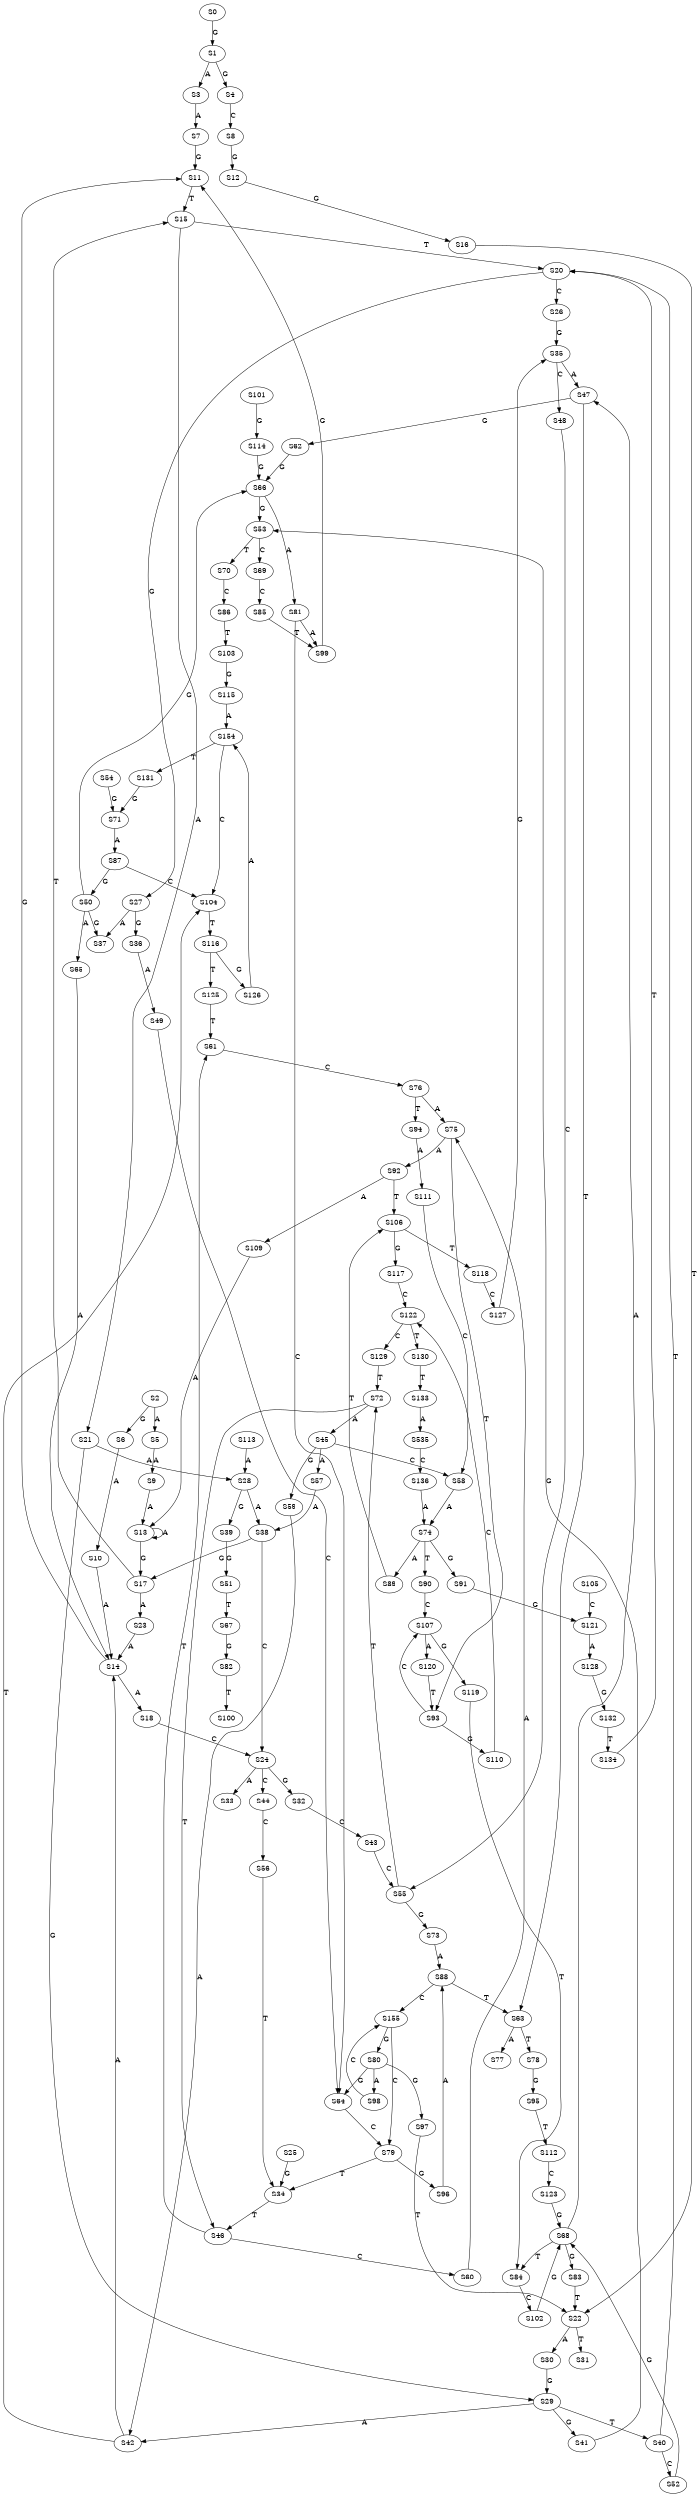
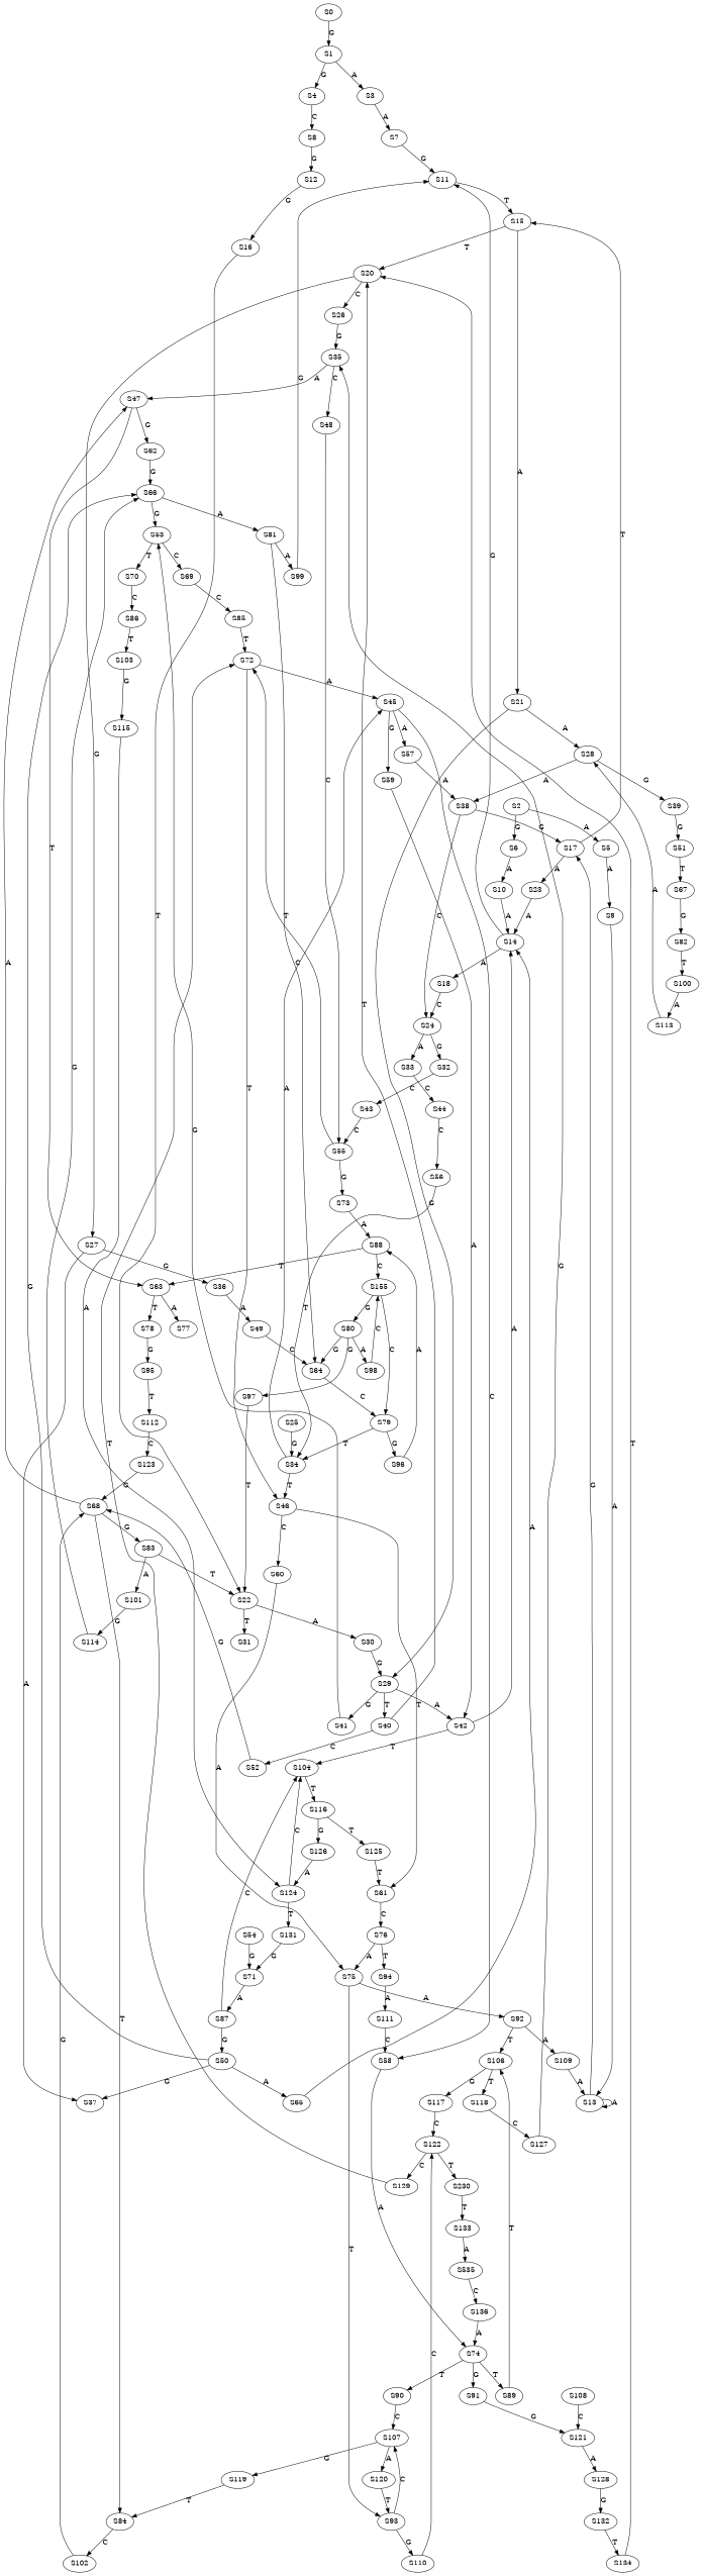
  strict digraph {
    S0
    S1
    S3
    S4
    S2
    S5
    S6
    S7
    S8
    S9
    S10
    S11
    S12
    S13
    S14
    S15
    S16
    S17
    S18
    S20
    S21
    S22
    S23
    S24
    S26
    S27
    S28
    S29
    S30
    S31
    S32
    S33
    S25
    S34
    S35
    S36
    S37
    S38
    S39
    S40
    S41
    S42
    S43
    S44
    S45
    S46
    S47
    S48
    S49
    S51
    S52
    S53
    S104
    S55
    S56
    S57
    S58
    S59
    S60
    S61
    S62
    S63
    S64
    S50
    S65
    S66
    S67
    S68
    S69
    S70
    S54
    S71
    S72
    S73
    S74
    S75
    S76
    S77
    S78
    S79
    S81
    S82
    S83
    S84
    S85
    S86
    S87
    S88
    S89
    S90
    S91
    S92
    S93
    S94
    S95
    S96
    S80
    S97
    S98
    S99
    S100
    S101
    S102
    S103
    n105 [label=S155]
    S106
    S107
    S121
    S109
    S110
    S111
    S112
    S113
    S114
    S115
    S116
    S117
    S118
    S119
    S120
-   S108 [label=S105]
+   S108
    S122
    S123
-   S124 [label=S154]
+   S124
    S125
    S126
    S127
    S128
    S129
-   S130
+   S130 [label=S230]
    S131
    S132
    S133
    S134
    n135 [label=S535]
    S136
    S0 -> S1 [label=G]
    S1 -> S3 [label=A]
    S1 -> S4 [label=G]
    S3 -> S7 [label=A]
    S4 -> S8 [label=C]
    S2 -> S5 [label=A]
    S2 -> S6 [label=G]
    S5 -> S9 [label=A]
    S6 -> S10 [label=A]
    S7 -> S11 [label=G]
    S8 -> S12 [label=G]
    S9 -> S13 [label=A]
    S10 -> S14 [label=A]
    S11 -> S15 [label=T]
    S12 -> S16 [label=G]
    S13 -> S13 [label=A]
    S13 -> S17 [label=G]
    S14 -> S11 [label=G]
    S14 -> S18 [label=A]
    S15 -> S20 [label=T]
    S15 -> S21 [label=A]
    S16 -> S22 [label=T]
    S17 -> S15 [label=T]
    S17 -> S23 [label=A]
    S18 -> S24 [label=C]
    S20 -> S26 [label=C]
    S20 -> S27 [label=G]
    S21 -> S28 [label=A]
    S21 -> S29 [label=G]
    S22 -> S30 [label=A]
    S22 -> S31 [label=T]
    S23 -> S14 [label=A]
    S24 -> S32 [label=G]
    S24 -> S33 [label=A]
    S26 -> S35 [label=G]
    S27 -> S36 [label=G]
    S27 -> S37 [label=A]
    S28 -> S38 [label=A]
    S28 -> S39 [label=G]
    S29 -> S40 [label=T]
    S29 -> S41 [label=G]
    S29 -> S42 [label=A]
    S30 -> S29 [label=G]
    S32 -> S43 [label=C]
-   S24 -> S44 [label=C]
+   S33 -> S44 [label=C]
    S25 -> S34 [label=G]
+   S34 -> S45 [label=A]
    S34 -> S46 [label=T]
    S35 -> S47 [label=A]
    S35 -> S48 [label=C]
    S36 -> S49 [label=A]
    S38 -> S17 [label=G]
    S38 -> S24 [label=C]
    S39 -> S51 [label=G]
    S40 -> S20 [label=T]
    S40 -> S52 [label=C]
    S41 -> S53 [label=G]
    S42 -> S14 [label=A]
    S42 -> S104 [label=T]
    S43 -> S55 [label=C]
    S44 -> S56 [label=C]
    S45 -> S57 [label=A]
    S45 -> S58 [label=C]
    S45 -> S59 [label=G]
    S46 -> S60 [label=C]
    S46 -> S61 [label=T]
    S47 -> S62 [label=G]
    S47 -> S63 [label=T]
    S48 -> S55 [label=C]
    S49 -> S64 [label=C]
    S51 -> S67 [label=T]
    S52 -> S68 [label=G]
    S53 -> S69 [label=C]
    S53 -> S70 [label=T]
    S104 -> S116 [label=T]
    S55 -> S72 [label=T]
    S55 -> S73 [label=G]
    S56 -> S34 [label=T]
    S57 -> S38 [label=A]
    S58 -> S74 [label=A]
    S59 -> S42 [label=A]
    S60 -> S75 [label=A]
    S61 -> S76 [label=C]
    S62 -> S66 [label=G]
    S63 -> S77 [label=A]
    S63 -> S78 [label=T]
    S64 -> S79 [label=C]
    S50 -> S37 [label=G]
    S50 -> S65 [label=A]
    S50 -> S66 [label=G]
    S65 -> S14 [label=A]
    S66 -> S53 [label=G]
    S66 -> S81 [label=A]
    S67 -> S82 [label=G]
    S68 -> S47 [label=A]
    S68 -> S83 [label=G]
    S68 -> S84 [label=T]
    S69 -> S85 [label=C]
    S70 -> S86 [label=C]
    S54 -> S71 [label=G]
    S71 -> S87 [label=A]
    S72 -> S45 [label=A]
    S72 -> S46 [label=T]
    S73 -> S88 [label=A]
-   S74 -> S89 [label=A]
+   S74 -> S89 [label=T]
    S74 -> S90 [label=T]
    S74 -> S91 [label=G]
    S75 -> S92 [label=A]
    S75 -> S93 [label=T]
    S76 -> S75 [label=A]
    S76 -> S94 [label=T]
    S78 -> S95 [label=G]
    S79 -> S34 [label=T]
    S79 -> S96 [label=G]
    S81 -> S64 [label=C]
    S81 -> S99 [label=A]
    S82 -> S100 [label=T]
    S83 -> S22 [label=T]
+   S83 -> S101 [label=A]
    S84 -> S102 [label=C]
-   S85 -> S99 [label=T]
+   S85 -> S72 [label=T]
    S86 -> S103 [label=T]
    S87 -> S104 [label=C]
    S87 -> S50 [label=G]
    S88 -> S63 [label=T]
    S88 -> n105 [label=C]
    S89 -> S106 [label=T]
    S90 -> S107 [label=C]
    S91 -> S121 [label=G]
    S92 -> S106 [label=T]
    S92 -> S109 [label=A]
    S93 -> S107 [label=C]
    S93 -> S110 [label=G]
    S94 -> S111 [label=A]
    S95 -> S112 [label=T]
    S96 -> S88 [label=A]
    S80 -> S64 [label=G]
    S80 -> S97 [label=G]
    S80 -> S98 [label=A]
    S97 -> S22 [label=T]
    S98 -> n105 [label=C]
    S99 -> S11 [label=G]
+   S100 -> S113 [label=A]
    S101 -> S114 [label=G]
    S102 -> S68 [label=G]
    S103 -> S115 [label=G]
    n105 -> S79 [label=C]
    n105 -> S80 [label=G]
    S106 -> S117 [label=G]
    S106 -> S118 [label=T]
    S107 -> S119 [label=G]
    S107 -> S120 [label=A]
    S121 -> S128 [label=A]
    S109 -> S13 [label=A]
    S110 -> S122 [label=C]
    S111 -> S58 [label=C]
    S112 -> S123 [label=C]
    S113 -> S28 [label=A]
    S114 -> S66 [label=G]
    S115 -> S124 [label=A]
    S116 -> S125 [label=T]
    S116 -> S126 [label=G]
    S117 -> S122 [label=C]
    S118 -> S127 [label=C]
    S119 -> S84 [label=T]
    S120 -> S93 [label=T]
    S108 -> S121 [label=C]
    S122 -> S129 [label=C]
    S122 -> S130 [label=T]
    S123 -> S68 [label=G]
    S124 -> S104 [label=C]
    S124 -> S131 [label=T]
    S125 -> S61 [label=T]
    S126 -> S124 [label=A]
    S127 -> S35 [label=G]
    S128 -> S132 [label=G]
    S129 -> S72 [label=T]
    S130 -> S133 [label=T]
    S131 -> S71 [label=G]
    S132 -> S134 [label=T]
    S133 -> n135 [label=A]
    S134 -> S20 [label=T]
    n135 -> S136 [label=C]
    S136 -> S74 [label=A]
  }
